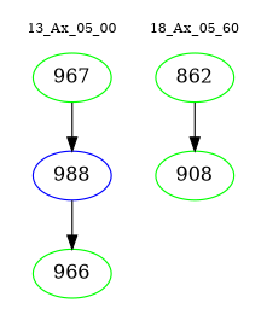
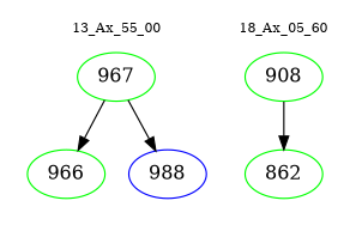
  digraph {
    node [color=green]
    edge [color=black]
    n1 [label=967]
    n2 [label=966]
    n3 [color=blue label=988]
    n4 [label=862]
    n5 [label=908]
    subgraph cluster_1 {
      color=white
      fontsize=10
-     label="13_Ax_05_00"
+     label="13_Ax_55_00"
      n1
      n2
      n3
    }
    subgraph cluster_2 {
      color=white
      fontsize=10
      label="18_Ax_05_60"
      n4
      n5
    }
-   n3 -> n2
+   n1 -> n2
    n1 -> n3
-   n4 -> n5
+   n5 -> n4
  }
